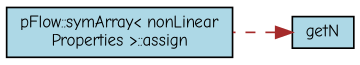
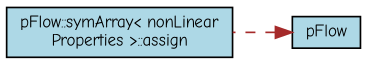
  digraph {
    rankdir=RL
    fontname="Comic Neue"
    node [color=black fillcolor=lightblue fontname="Comic Neue" fontsize=10 shape=record style=filled]
-   n1 [fontcolor=black height=0.2 label=getN width=0.4]
+   n1 [fontcolor=black height=0.2 label=pFlow width=0.4]
    n2 [height=0.2 label="pFlow::symArray\< nonLinear\lProperties \>::assign" width=0.4]
    n1 -> n2 [color=brown dir=back fontname="Comic Neue" fontsize=10 labelfontname=Helvetica labelfontsize=10 style=dashed]
  }
